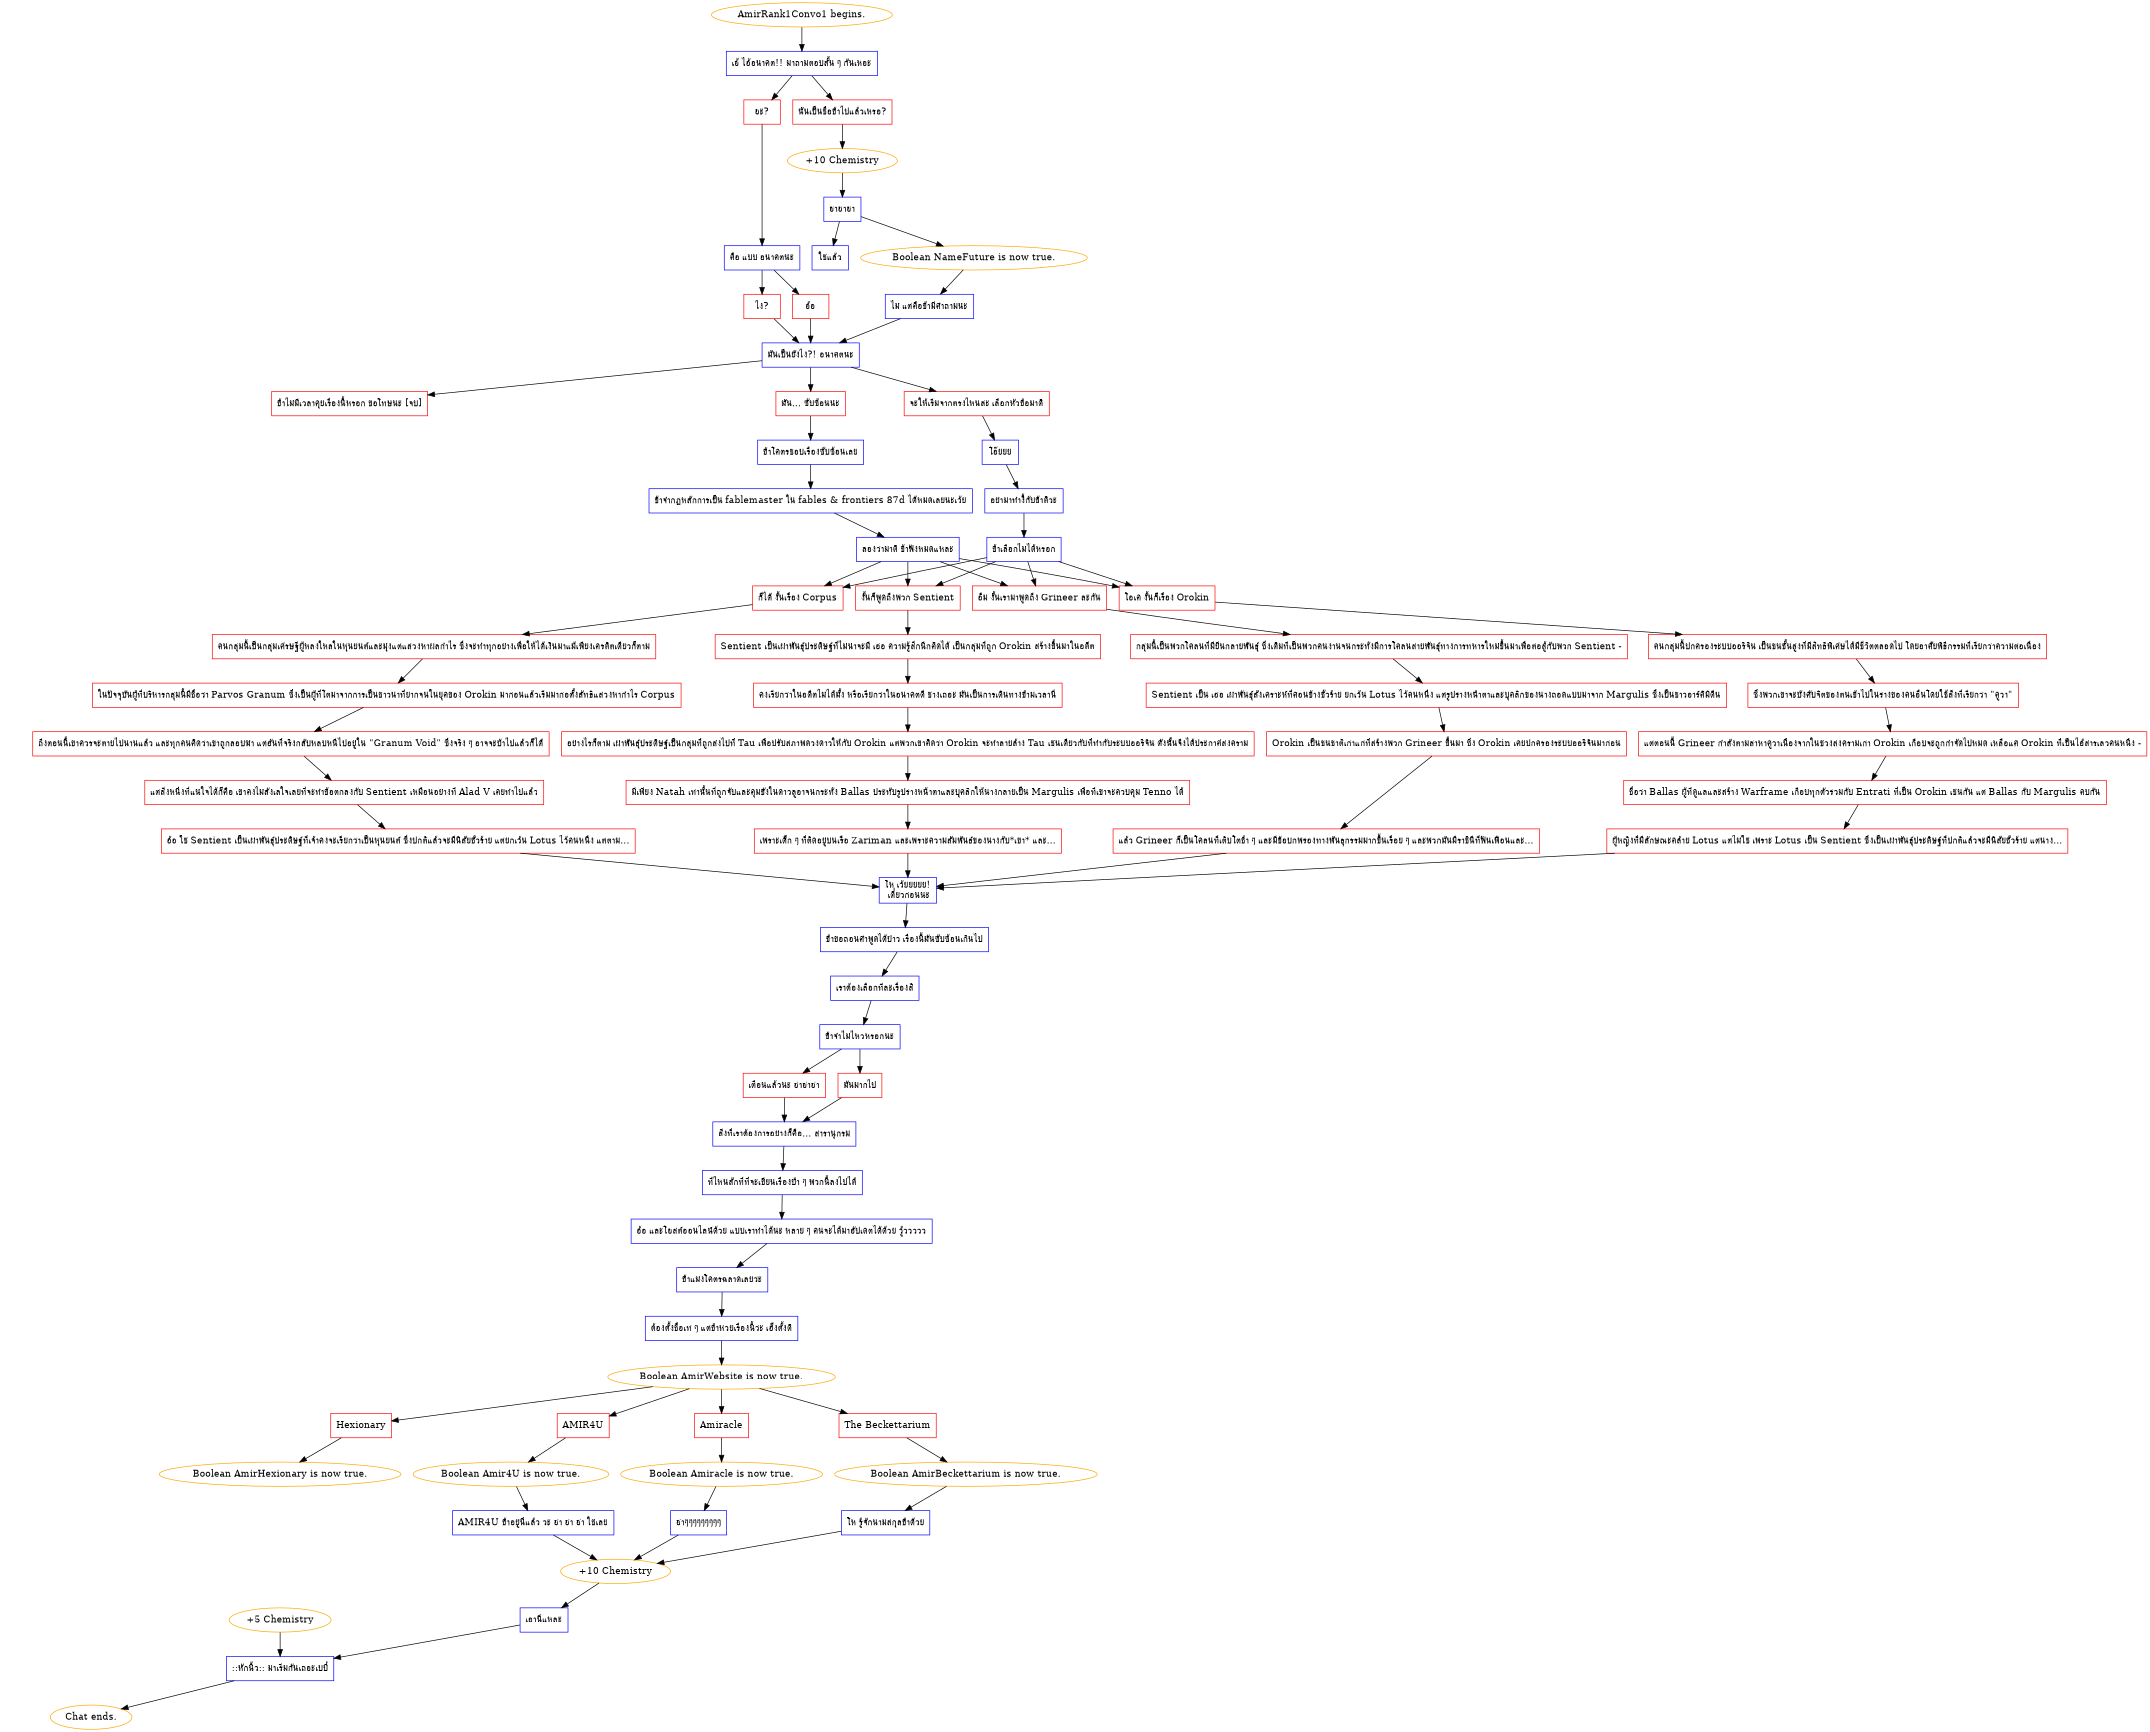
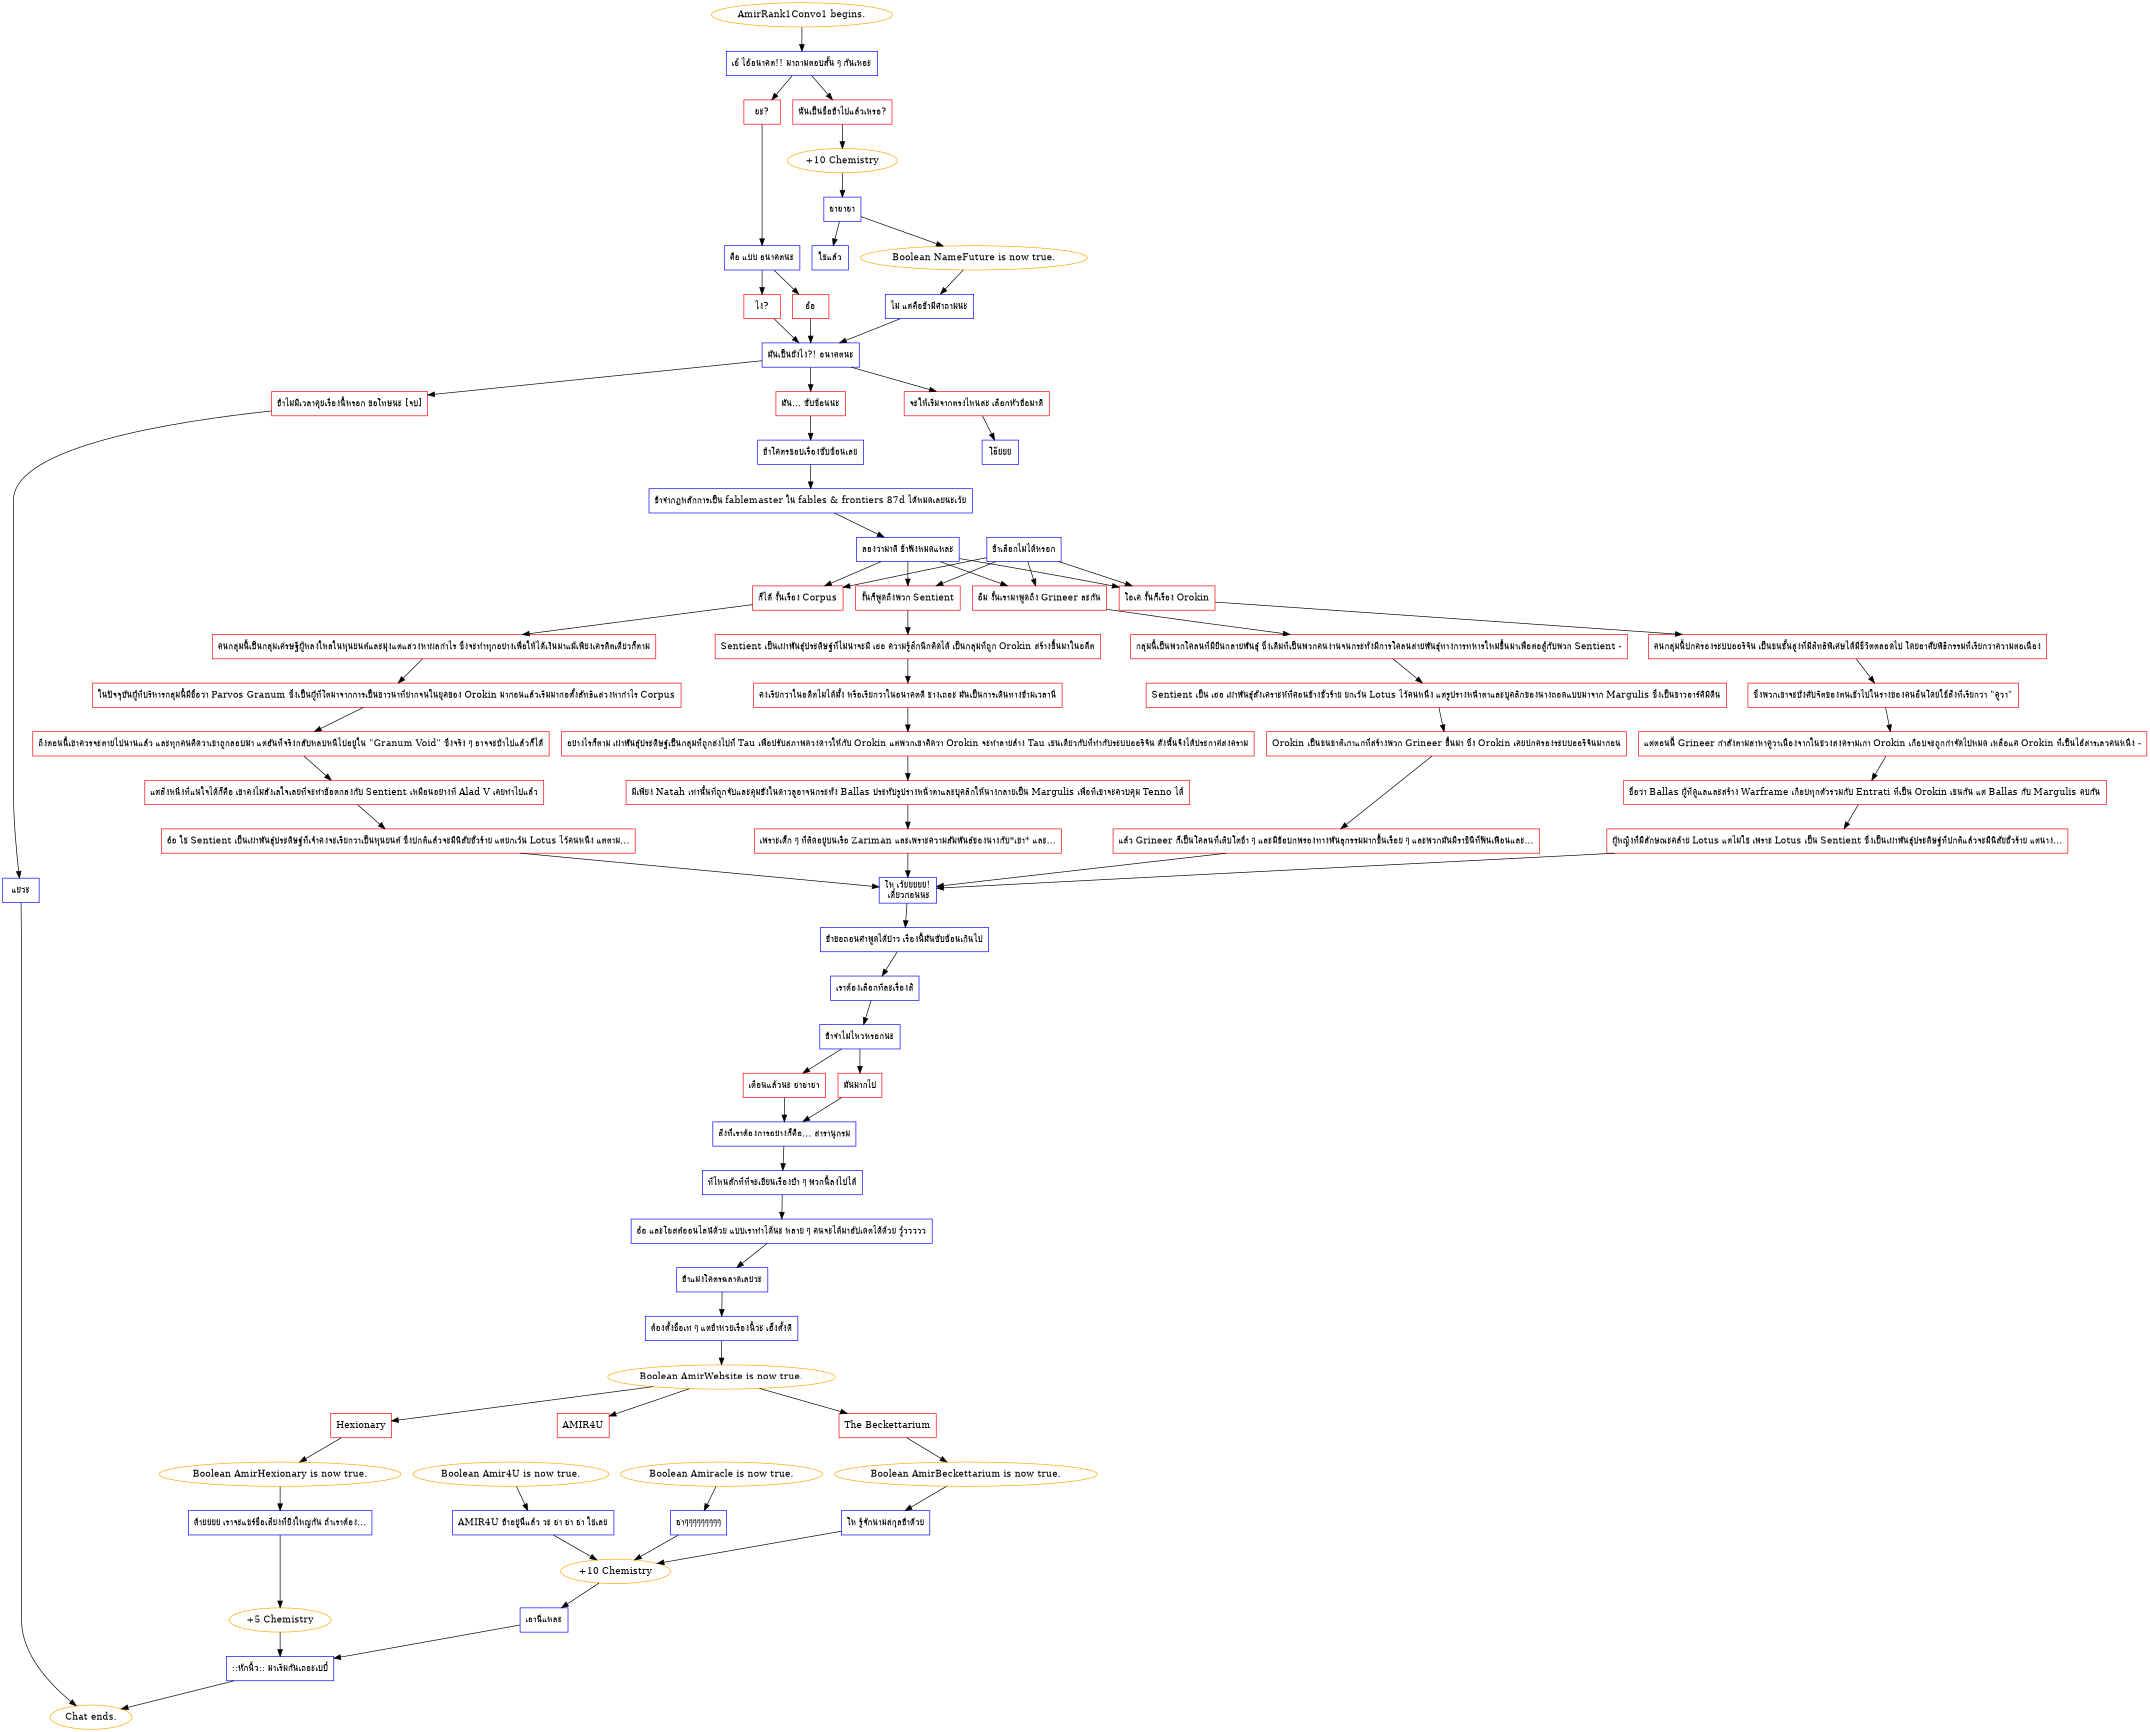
  digraph {
    node [color=red shape=box]
    "AmirRank1Convo1 begins." [color=orange shape=""]
    n2 [color=blue label="เฮ้ ไอ้อนาคต!! มาถามตอบสั้น ๆ กันเหอะ"]
    n3 [label="ฮะ?"]
    n4 [label="นั่นเป็นชื่อข้าไปแล้วเหรอ?"]
    n5 [color=blue label="คือ แบบ อนาคตน่ะ"]
    n6 [color=orange label="+10 Chemistry" shape=""]
    n7 [label="อ้อ"]
    n8 [label="ไง?"]
    n9 [color=blue label="ฮ่าฮ่าฮ่า"]
    n10 [color=blue label="มันเป็นยังไง?! อนาคตน่ะ"]
    n11 [color=blue label="ใช่แล้ว"]
    n12 [color=orange label="Boolean NameFuture is now true." shape=""]
    n13 [label="จะให้เริ่มจากตรงไหนล่ะ เลือกหัวข้อมาดิ"]
    n14 [label="มัน... ซับซ้อนน่ะ"]
    n15 [label="ข้าไม่มีเวลาคุยเรื่องนี้หรอก ขอโทษนะ [จบ]"]
    n16 [color=blue label="โอ๊ยยย"]
    n17 [color=blue label="ข้าโคตรชอบเรื่องซับซ้อนเลย"]
+   n18 [color=blue label="แย่ว่ะ"]
    n19 [color=blue label="ไม่ แต่คือข้ามีคำถามน่ะ"]
-   n20 [color=blue label="อย่ามาทำงี้กับข้าดิวะ"]
    n21 [color=blue label="ข้าจำกฎหลักการเป็น fablemaster ใน fables & frontiers 87d ได้หมดเลยนะเว้ย"]
    "Chat ends." [color=orange shape=""]
    n23 [color=blue label="ข้าเลือกไม่ได้หรอก"]
    n24 [color=blue label="ลองว่ามาดิ ข้าฟังหมดแหละ"]
    n25 [label="โอเค งั้นก็เรื่อง Orokin"]
    n26 [label="ก็ได้ งั้นเรื่อง Corpus"]
    n27 [label="อืม งั้นเรามาพูดถึง Grineer ละกัน"]
    n28 [label="งั้นก็พูดถึงพวก Sentient"]
    n29 [label="คนกลุ่มนี้ปกครองระบบออริจิน เป็นชนชั้นสูงที่มีสิทธิพิเศษได้มีชีวิตตลอดไป โดยอาศัยพิธีกรรมที่เรียกว่าความต่อเนื่อง"]
    n30 [label="คนกลุ่มนี้เป็นกลุ่มเศรษฐีผู้หลงใหลในหุ่นยนต์และมุ่งแต่แสวงหาผลกำไร ซึ่งจะทำทุกอย่างเพื่อให้ได้เงินมาแม้เพียงเครดิตเดียวก็ตาม"]
    n31 [label="กลุ่มนี้เป็นพวกโคลนที่มียีนกลายพันธุ์ ซึ่งเดิมทีเป็นพวกคนงานจนกระทั่งมีการโคลนสายพันธุ์ทางการทหารใหม่ขึ้นมาเพื่อต่อสู้กับพวก Sentient -"]
    n32 [label="Sentient เป็นเผ่าพันธุ์ประดิษฐ์ที่ไม่น่าจะมี เอ่อ ความรู้สึกนึกคิดได้ เป็นกลุ่มที่ถูก Orokin สร้างขึ้นมาในอดีต"]
    n33 [label="ซึ่งพวกเขาจะบังคับจิตของตนเข้าไปในร่างของคนอื่นโดยใช้สิ่งที่เรียกว่า \"คูวา\""]
    n34 [label="ในปัจจุบันผู้ที่บริหารกลุ่มนี้มีชื่อว่า Parvos Granum ซึ่งเป็นผู้ที่โตมาจากการเป็นชาวนาที่ยากจนในยุคของ Orokin มาก่อนแล้วเริ่มมาก่อตั้งลัทธิแสวงหากำไร Corpus"]
    n35 [label="Sentient เป็น เอ่อ เผ่าพันธุ์สังเคราะห์ที่ค่อนข้างชั่วร้าย ยกเว้น Lotus ไว้คนหนึ่ง แต่รูปร่างหน้าตาและบุคลิกของนางถอดแบบมาจาก Margulis ซึ่งเป็นชาวอาร์คิมิดีน"]
    n36 [label="คงเรียกว่าในอดีตไม่ได้มั้ง หรือเรียกว่าในอนาคตดี ช่างเถอะ มันเป็นการเดินทางข้ามเวลานี่"]
    n37 [label="แต่ตอนนี้ Grineer กำลังตามล่าหาคูวาเนื่องจากในช่วงสงครามเก่า Orokin เกือบจะถูกกำจัดไปหมด เหลือแค่ Orokin ที่เป็นไอ้สารเลวคนหนึ่ง -"]
    n38 [label="ถึงตอนนี้เขาควรจะตายไปนานแล้ว และทุกคนคิดว่าเขาถูกลอบฆ่า แต่อันที่จริงกลับหลบหนีไปอยู่ใน \"Granum Void\" ซึ่งจริง ๆ อาจจะบ้าไปแล้วก็ได้"]
    n39 [label="Orokin เป็นชนชาติเก่าแก่ที่สร้างพวก Grineer ขึ้นมา ซึ่ง Orokin เคยปกครองระบบออริจินมาก่อน"]
    n40 [label="อย่างไรก็ตาม เผ่าพันธุ์ประดิษฐ์เป็นกลุ่มที่ถูกส่งไปที่ Tau เพื่อปรับสภาพดวงดาวให้กับ Orokin แต่พวกเขาคิดว่า Orokin จะทำลายล้าง Tau เช่นเดียวกับที่ทำกับระบบออริจิน ดังนั้นจึงได้ประกาศสงคราม"]
    n41 [label="ชื่อว่า Ballas ผู้ที่ดูแลและสร้าง Warframe เกือบทุกตัวร่วมกับ Entrati ที่เป็น Orokin เช่นกัน แต่ Ballas กับ Margulis คบกัน"]
    n42 [label="แต่สิ่งหนึ่งที่แน่ใจได้ก็คือ เขาคงไม่ลังเลใจเลยที่จะทำข้อตกลงกับ Sentient เหมือนอย่างที่ Alad V เคยทำไปแล้ว"]
    n43 [label="แล้ว Grineer ก็เป็นโคลนที่เติบโตช้า ๆ และมีข้อบกพร่องทางพันธุกรรมมากขึ้นเรื่อย ๆ และพวกมันมีราชินีที่ฟั่นเฟือนและ..."]
    n44 [label="มีเพียง Natah เท่านั้นที่ถูกจับและคุมขังในดาวลูอาจนกระทั่ง Ballas ประทับรูปร่างหน้าตาและบุคลิกให้นางกลายเป็น Margulis เพื่อที่เขาจะควบคุม Tenno ได้"]
    n45 [label="ผู้หญิงที่มีลักษณะคล้าย Lotus แต่ไม่ใช่ เพราะ Lotus เป็น Sentient ซึ่งเป็นเผ่าพันธุ์ประดิษฐ์ที่ปกติแล้วจะมีนิสัยชั่วร้าย แต่นาง..."]
    n46 [label="อ้อ ใช่ Sentient เป็นเผ่าพันธุ์ประดิษฐ์ที่เจ้าคงจะเรียกว่าเป็นหุ่นยนต์ ซึ่งปกติแล้วจะมีนิสัยชั่วร้าย แต่ยกเว้น Lotus ไว้คนหนึ่ง แต่ตาม..."]
    n47 [color=blue label="โห เว้ยยยยย!\n เดี๋ยวก่อนนะ"]
    n48 [label="เพราะเด็ก ๆ ที่ติดอยู่บนเรือ Zariman และเพราะความสัมพันธ์ของนางกับ*เขา* และ..."]
    n49 [color=blue label="ข้าขอถอนคำพูดได้ป่าว เรื่องนี้มันซับซ้อนเกินไป"]
    n50 [color=blue label="เราต้องเลือกทีละเรื่องสิ"]
    n51 [color=blue label="ข้าจำไม่ไหวหรอกนะ"]
    n52 [label="เตือนแล้วนะ ฮ่าฮ่าฮ่า"]
    n53 [label="มันมากไป"]
    n54 [color=blue label="สิ่งที่เราต้องการอย่างก็คือ... สารานุกรม"]
    n55 [color=blue label="ที่ไหนสักที่ที่จะเขียนเรื่องบ้า ๆ พวกนี้ลงไปได้"]
    n56 [color=blue label="อ้อ และโฮสต์ออนไลน์ด้วย แบบเราทำได้นะ หลาย ๆ คนจะได้มาอัปเดตได้ด้วย วู้ววววว"]
    n57 [color=blue label="ข้าแม่งโคตรฉลาดเลยว่ะ"]
    n58 [color=blue label="ต้องตั้งชื่อเท่ ๆ แต่ข้าห่วยเรื่องนี้ว่ะ เอ็งตั้งดิ"]
    n59 [color=orange label="Boolean AmirWebsite is now true." shape=""]
    n60 [label=Hexionary]
    n61 [label=AMIR4U]
-   n62 [label=Amiracle]
    n63 [label="The Beckettarium"]
    n64 [color=orange label="Boolean AmirHexionary is now true." shape=""]
    n65 [color=orange label="Boolean Amir4U is now true." shape=""]
    n66 [color=orange label="Boolean Amiracle is now true." shape=""]
    n67 [color=orange label="Boolean AmirBeckettarium is now true." shape=""]
+   n68 [color=blue label="ด้ายยยย เราจะแชร์ชื่อเสียงที่ยิ่งใหญ่กัน ถ้าเราต้อง..."]
    n69 [color=blue label="AMIR4U ข้าอยู่นี่แล้ว วะ ฮ่า ฮ่า ฮ่า ใช่เลย"]
    n70 [color=blue label="ฮ่าๆๆๆๆๆๆๆๆๆ"]
    n71 [color=blue label="โห รู้จักนามสกุลข้าด้วย"]
    n72 [color=orange label="+5 Chemistry" shape=""]
    n73 [color=orange label="+10 Chemistry" shape=""]
    n74 [color=blue label="::หักนิ้ว:: มาเริ่มกันเถอะเบบี๋"]
    n75 [color=blue label="เอานี่แหละ"]
    "AmirRank1Convo1 begins." -> n2
    n2 -> n3
    n2 -> n4
    n3 -> n5
    n4 -> n6
    n5 -> n7
    n5 -> n8
    n6 -> n9
    n7 -> n10
    n8 -> n10
    n9 -> n11
    n9 -> n12
    n10 -> n13
    n10 -> n14
    n10 -> n15
    n12 -> n19
    n13 -> n16
    n14 -> n17
-   n16 -> n20
+   n15 -> n18
    n17 -> n21
+   n18 -> "Chat ends."
    n19 -> n10
-   n20 -> n23
    n21 -> n24
    n23 -> n25
    n23 -> n26
    n23 -> n27
    n23 -> n28
    n24 -> n25
    n24 -> n26
    n24 -> n27
    n24 -> n28
    n25 -> n29
    n26 -> n30
    n27 -> n31
    n28 -> n32
    n29 -> n33
    n30 -> n34
    n31 -> n35
    n32 -> n36
    n33 -> n37
    n34 -> n38
    n35 -> n39
    n36 -> n40
    n37 -> n41
    n38 -> n42
    n39 -> n43
    n40 -> n44
    n41 -> n45
    n42 -> n46
    n43 -> n47
    n44 -> n48
    n45 -> n47
    n46 -> n47
    n47 -> n49
    n48 -> n47
    n49 -> n50
    n50 -> n51
    n51 -> n52
    n51 -> n53
    n52 -> n54
    n53 -> n54
    n54 -> n55
    n55 -> n56
    n56 -> n57
    n57 -> n58
    n58 -> n59
    n59 -> n60
    n59 -> n61
-   n59 -> n62
    n59 -> n63
    n60 -> n64
-   n61 -> n65
-   n62 -> n66
    n63 -> n67
+   n64 -> n68
    n65 -> n69
    n66 -> n70
    n67 -> n71
+   n68 -> n72
    n69 -> n73
    n70 -> n73
    n71 -> n73
    n72 -> n74
    n73 -> n75
    n74 -> "Chat ends."
    n75 -> n74
  }
